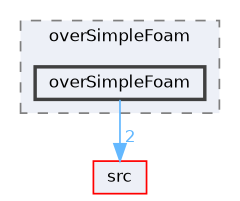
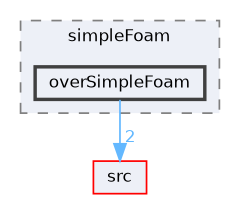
  digraph {
    compound=true
    node [fillcolor="#edf0f7" fontname=Helvetica fontsize=10 shape=box]
    n1 [color=grey25 height=0.2 label=overSimpleFoam style="filled,bold" width=0.4]
    n2 [color=red height=0.2 label=src style=filled width=0.4]
    subgraph cluster_1 {
      bgcolor="#edf0f7"
      fontname=Helvetica
      fontsize=10
-     label=overSimpleFoam
+     label=simpleFoam
      pencolor=grey50
      style="filled,dashed"
      n1
    }
    n1 -> n2 [color=steelblue1 fontcolor=steelblue1 fontname=Helvetica fontsize=10 headlabel=2 labeldistance=1.5 labelfontname=Helvetica labelfontsize=10]
  }
